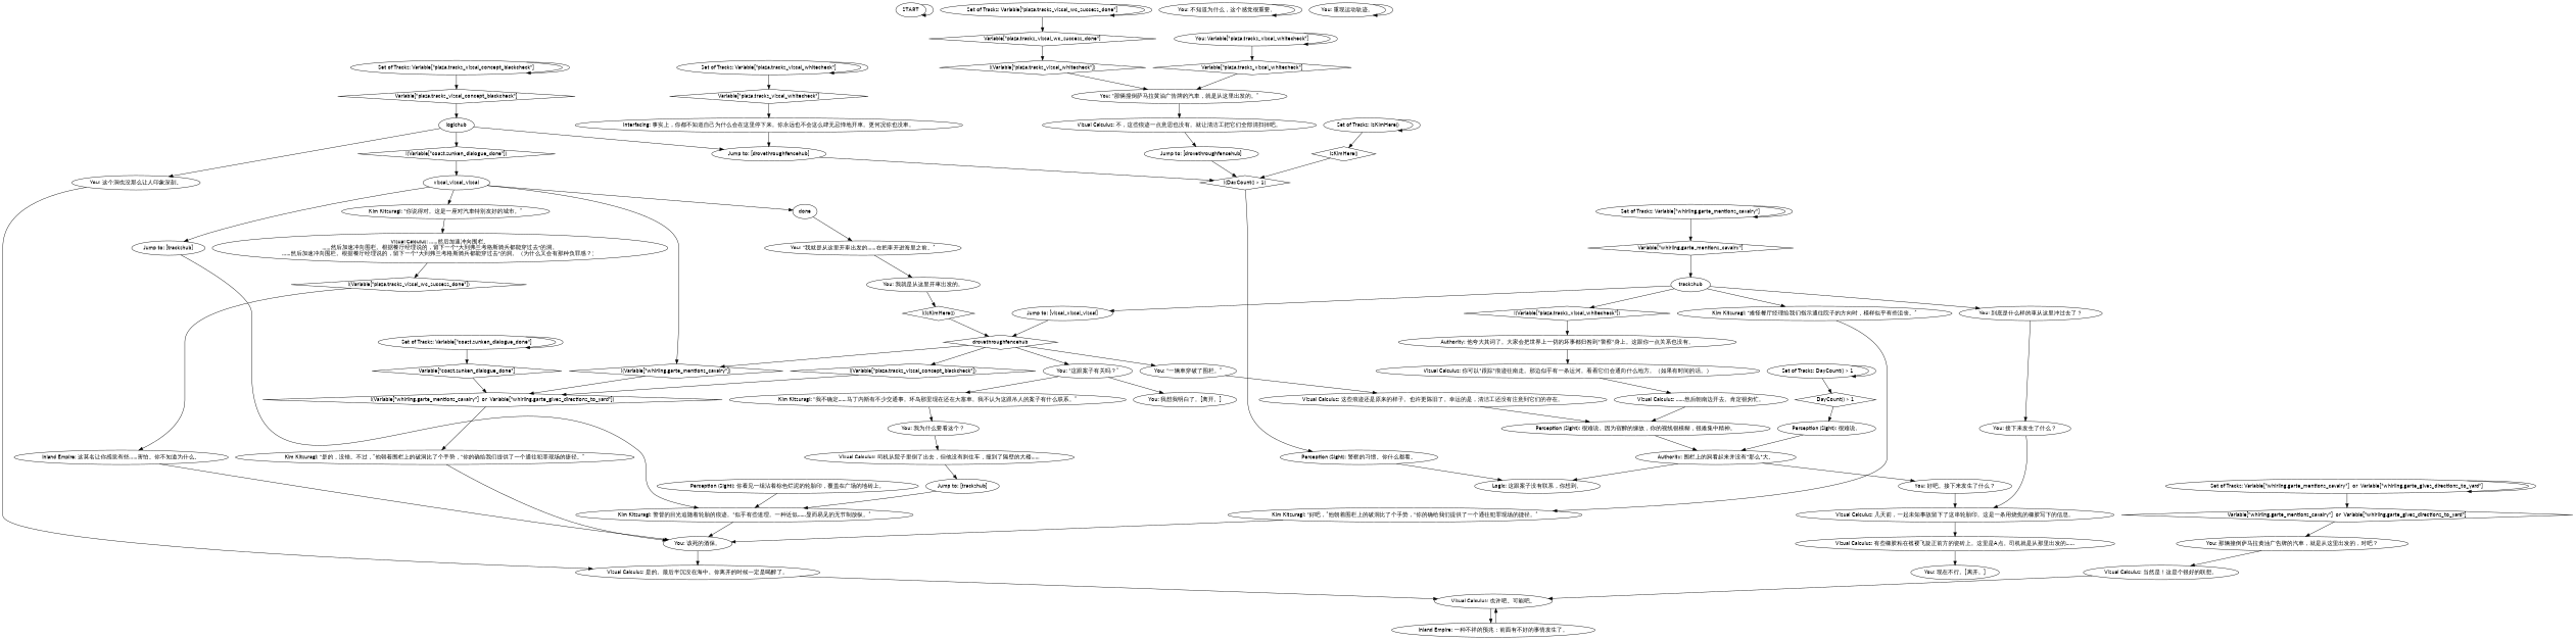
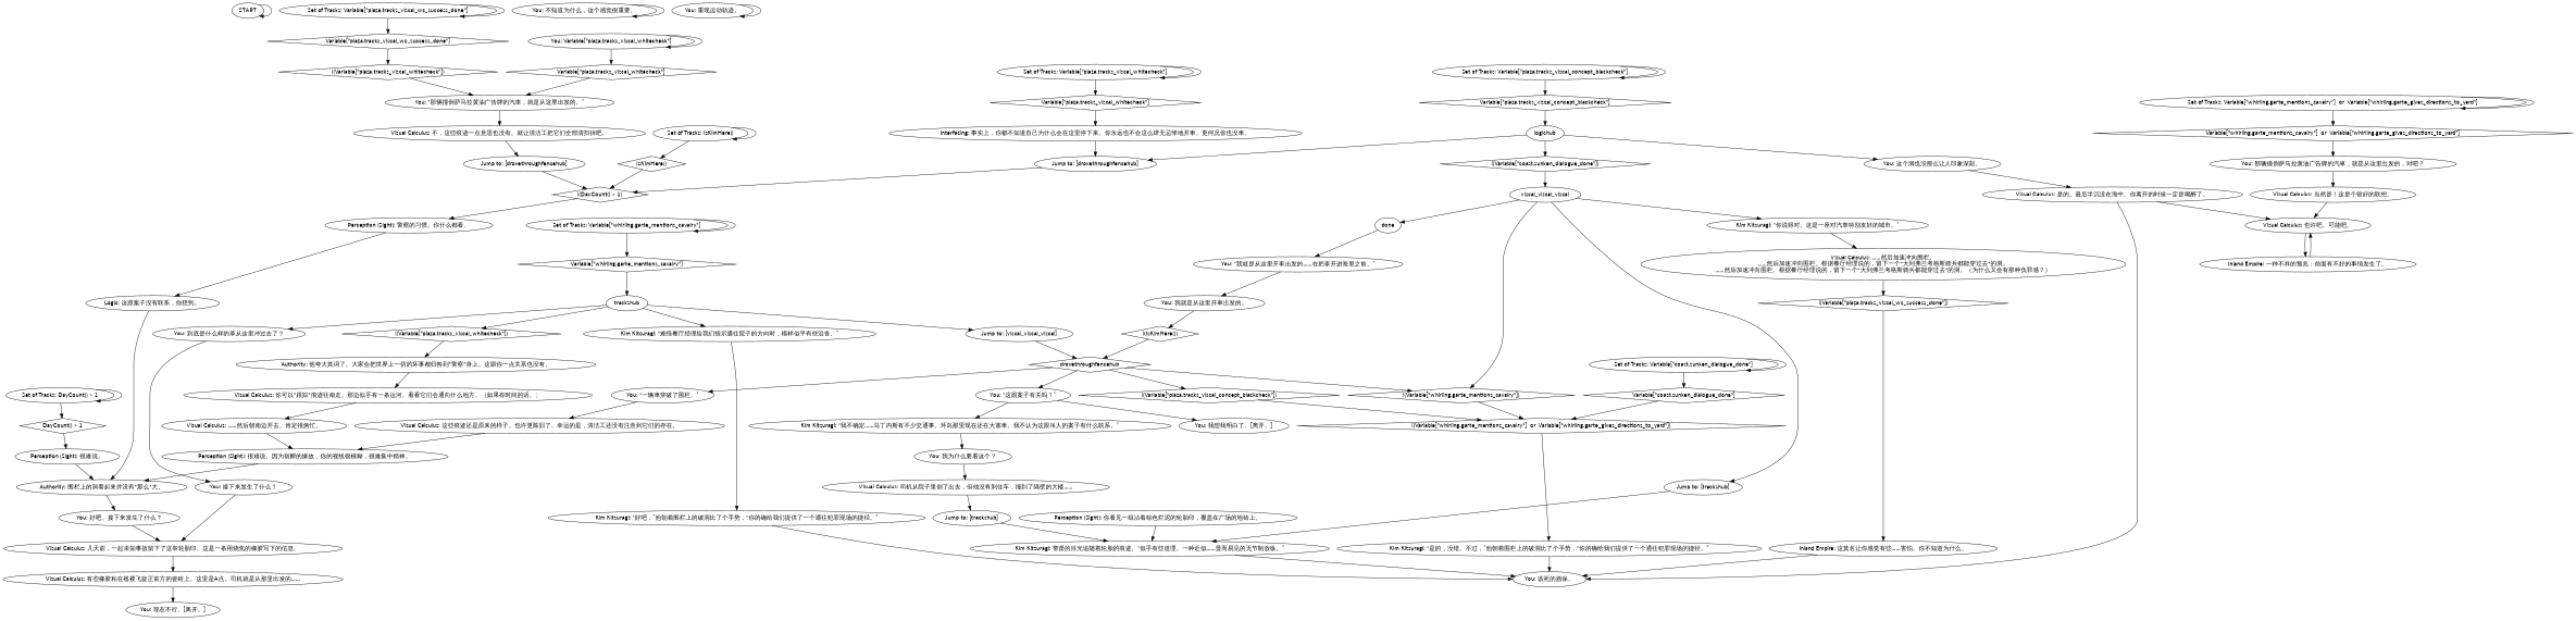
  digraph {
    fontname=Lato
    node [fontname=Lato]
    edge [fontname=Lato]
    n1 [label=START]
    n2 [label=done]
    n3 [label="You: “我就是从这里开車出发的……在把車开进海里之前。”"]
    n4 [label="You: 我就是从这里开車出发的。"]
    n5 [label="!(IsKimHere())" shape=diamond]
    n6 [label=drovethroughfencehub shape=diamond]
    n7 [label="Set of Tracks: Variable[\"whirling.garte_mentions_cavalry\"]  or  Variable[\"whirling.garte_gives_directions_to_yard\"]"]
    n8 [label="Variable[\"whirling.garte_mentions_cavalry\"]  or  Variable[\"whirling.garte_gives_directions_to_yard\"]" shape=diamond]
    n9 [label="You: 那辆撞倒萨马拉黄油广告牌的汽車，就是从这里出发的，对吧？"]
    n10 [label="Visual Calculus: 当然是！这是个很好的联想。"]
    n11 [label="!(Variable[\"whirling.garte_mentions_cavalry\"]  or  Variable[\"whirling.garte_gives_directions_to_yard\"])" shape=diamond]
    n12 [label="Kim Kitsuragi: “是的，没错。不过，”他朝着围栏上的破洞比了个手势，“你的确给我们提供了一个通往犯罪现场的捷径。”"]
    n13 [label="You: 该死的酒保。"]
    n14 [label="You: 接下来发生了什么？"]
    n15 [label="Visual Calculus: 几天前，一起未知事故留下了这串轮胎印。这是一条用烧焦的橡胶写下的信息。"]
    n16 [label="Visual Calculus: 有些橡胶粘在褴褛飞旋正前方的瓷砖上。这里是A点。司机就是从那里出发的……"]
    n17 [label="Set of Tracks: DayCount() > 1"]
    n18 [label="DayCount() > 1" shape=diamond]
    n19 [label="Perception (Sight): 很难说。"]
    n20 [label="Authority: 围栏上的洞看起来并没有*那么*大。"]
    n21 [label="!(DayCount() > 1)" shape=diamond]
    n22 [label="Perception (Sight): 警察的习惯。你什么都看。"]
    n23 [label="Logic: 这跟案子没有联系，你想到。"]
    n24 [label="!(Variable[\"plaza.tracks_viscal_concept_blackcheck\"])" shape=diamond]
    n25 [label="!(Variable[\"whirling.garte_mentions_cavalry\"])" shape=diamond]
    n26 [label="You: “一辆車穿破了围栏。”"]
    n27 [label="You: “这跟案子有关吗？”"]
    n28 [label="You: 我想我明白了。[离开。]"]
    n29 [label="Visual Calculus: 这些痕迹还是原来的样子。也许更陈旧了。幸运的是，清洁工还没有注意到它们的存在。"]
    n30 [label="Kim Kitsuragi: “我不确定……马丁内斯有不少交通事。环岛那里现在还在大塞車。我不认为这跟吊人的案子有什么联系。”"]
    n31 [label=viscal_viscal_viscal]
    n32 [label="Jump to: [trackshub]"]
    n33 [label="Kim Kitsuragi: “你说得对。这是一座对汽車特别友好的城市。”"]
    n34 [label="Kim Kitsuragi: 警督的目光追随着轮胎的痕迹。“似乎有些道理。一种近似……显而易见的无节制放纵。”"]
    n35 [label="Visual Calculus: ……然后加速冲向围栏。\n……然后加速冲向围栏。根据餐厅经理说的，留下一个*大到弗兰考格斯骑兵都能穿过去*的洞。\n……然后加速冲向围栏。根据餐厅经理说的，留下一个*大到弗兰考格斯骑兵都能穿过去*的洞。（为什么又会有那种负罪感？）"]
    n36 [label="You: 好吧。接下来发生了什么？"]
    n37 [label="Jump to: [trackshub]"]
    n38 [label="Visual Calculus: ……然后朝南边开去。肯定很匆忙。"]
    n39 [label="Perception (Sight): 很难说。因为宿醉的缘故，你的视线很模糊，很难集中精神。"]
    n40 [label="Jump to: [drovethroughfencehub]"]
    n41 [label="Set of Tracks: Variable[\"plaza.tracks_viscal_concept_blackcheck\"]"]
    n42 [label="Variable[\"plaza.tracks_viscal_concept_blackcheck\"]" shape=diamond]
    n43 [label=logichub]
    n44 [label="!(Variable[\"coast.sunken_dialogue_done\"])" shape=diamond]
    n45 [label="You: 这个洞也没那么让人印象深刻。"]
    n46 [label="Set of Tracks: Variable[\"plaza.tracks_viscal_wc_success_done\"]"]
    n47 [label="Variable[\"plaza.tracks_viscal_wc_success_done\"]" shape=diamond]
    n48 [label="!(Variable[\"plaza.tracks_viscal_whitecheck\"])" shape=diamond]
    n49 [label="You: “那辆撞倒萨马拉黄油广告牌的汽車，就是从这里出发的。”"]
    n50 [label="!(Variable[\"plaza.tracks_viscal_wc_success_done\"])" shape=diamond]
    n51 [label="Inland Empire: 这莫名让你感觉有些……害怕。你不知道为什么。"]
    n52 [label="Set of Tracks: Variable[\"whirling.garte_mentions_cavalry\"]"]
    n53 [label="Variable[\"whirling.garte_mentions_cavalry\"]" shape=diamond]
    n54 [label=trackshub]
    n55 [label="!(Variable[\"plaza.tracks_viscal_whitecheck\"])" shape=diamond]
    n56 [label="Jump to: [viscal_viscal_viscal]"]
    n57 [label="Kim Kitsuragi: “难怪餐厅经理给我们指示通往院子的方向时，模样似乎有些沮丧。”"]
    n58 [label="You: 到底是什么样的車从这里冲过去了？"]
    n59 [label="Visual Calculus: 不，这些痕迹一点意思也没有。就让清洁工把它们全部清扫掉吧。"]
    n60 [label="Jump to: [drovethroughfencehub]"]
    n61 [label="Set of Tracks: Variable[\"plaza.tracks_viscal_whitecheck\"]"]
    n62 [label="Variable[\"plaza.tracks_viscal_whitecheck\"]" shape=diamond]
    n63 [label="Interfacing: 事实上，你都不知道自己为什么会在这里停下来。你永远也不会这么肆无忌惮地开車。更何况你也没車。"]
    n64 [label="Authority: 他夸大其词了。大家会把世界上一切的坏事都归咎到*警察*身上。这跟你一点关系也没有。"]
    n65 [label="Visual Calculus: 你可以*跟踪*痕迹往南走。那边似乎有一条运河。看看它们会通向什么地方。（如果有时间的话。）"]
    n66 [label="You: 我为什么要看这个？"]
    n67 [label="Visual Calculus: 司机从院子里倒了出去，但他没有刹住车，撞到了隔壁的大楼……"]
    n68 [label="You: 现在不行。[离开。]"]
    n69 [label="Set of Tracks: IsKimHere()"]
    n70 [label="IsKimHere()" shape=diamond]
    n71 [label="Visual Calculus: 是的。最后半沉没在海中。你离开的时候一定是喝醉了。"]
    n72 [label="Visual Calculus: 也许吧。可能吧。"]
    n73 [label="Inland Empire: 一种不祥的预兆：前面有不好的事情发生了。"]
    n74 [label="Kim Kitsuragi: “好吧，”他朝着围栏上的破洞比了个手势，“你的确给我们提供了一个通往犯罪现场的捷径。”"]
    n75 [label="Set of Tracks: Variable[\"coast.sunken_dialogue_done\"]"]
    n76 [label="Variable[\"coast.sunken_dialogue_done\"]" shape=diamond]
    n77 [label="You: 不知道为什么，这个感觉很重要。"]
    n78 [label="You: 重现运动轨迹。"]
    n79 [label="You: Variable[\"plaza.tracks_viscal_whitecheck\"]"]
    n80 [label="Variable[\"plaza.tracks_viscal_whitecheck\"]" shape=diamond]
    n81 [label="Perception (Sight): 你看见一组沾着棕色烂泥的轮胎印，覆盖在广场的地砖上。"]
    n1 -> n1
    n2 -> n3
    n3 -> n4
    n4 -> n5
    n5 -> n6
    n6 -> n24
    n6 -> n25
    n6 -> n26
    n6 -> n27
    n7 -> n7
    n7 -> n8
    n8 -> n9
    n9 -> n10
    n10 -> n72
    n11 -> n12
    n12 -> n13
-   n13 -> n71
+   n71 -> n13
    n14 -> n15
    n15 -> n16
    n16 -> n68
    n17 -> n17
    n17 -> n18
    n18 -> n19
    n19 -> n20
    n20 -> n36
    n21 -> n22
    n22 -> n23
-   n20 -> n23
+   n23 -> n20
    n24 -> n11
    n25 -> n11
    n26 -> n29
    n27 -> n28
    n27 -> n30
    n29 -> n39
    n30 -> n66
    n31 -> n2
    n31 -> n25
    n31 -> n32
    n31 -> n33
    n32 -> n34
    n33 -> n35
    n34 -> n13
    n35 -> n50
    n36 -> n15
    n37 -> n34
    n38 -> n39
    n39 -> n20
    n40 -> n21
    n41 -> n41
    n41 -> n42
    n42 -> n43
    n43 -> n40
    n43 -> n44
    n43 -> n45
    n44 -> n31
    n45 -> n71
    n46 -> n46
    n46 -> n47
    n47 -> n48
    n48 -> n49
    n49 -> n59
    n50 -> n51
    n51 -> n13
    n52 -> n52
    n52 -> n53
    n53 -> n54
    n54 -> n55
    n54 -> n56
    n54 -> n57
    n54 -> n58
    n55 -> n64
    n56 -> n6
    n57 -> n74
    n58 -> n14
    n59 -> n60
    n60 -> n21
    n61 -> n61
    n61 -> n62
    n62 -> n63
    n63 -> n40
    n64 -> n65
    n65 -> n38
    n66 -> n67
    n67 -> n37
    n69 -> n69
    n69 -> n70
    n70 -> n21
    n71 -> n72
    n72 -> n73
    n73 -> n72
    n74 -> n13
    n75 -> n75
    n75 -> n76
    n76 -> n11
    n77 -> n77
    n78 -> n78
    n79 -> n79
    n79 -> n80
    n80 -> n49
    n81 -> n34
  }
